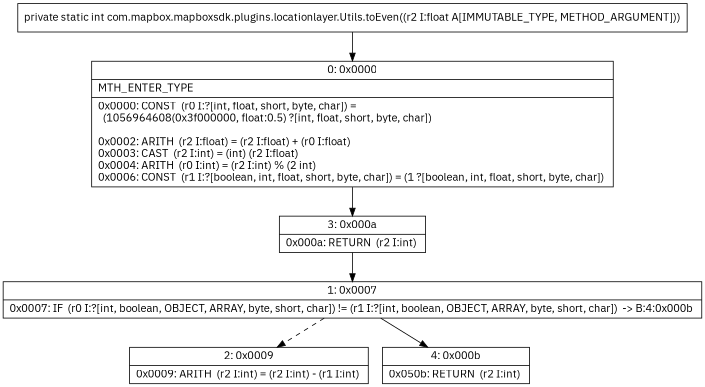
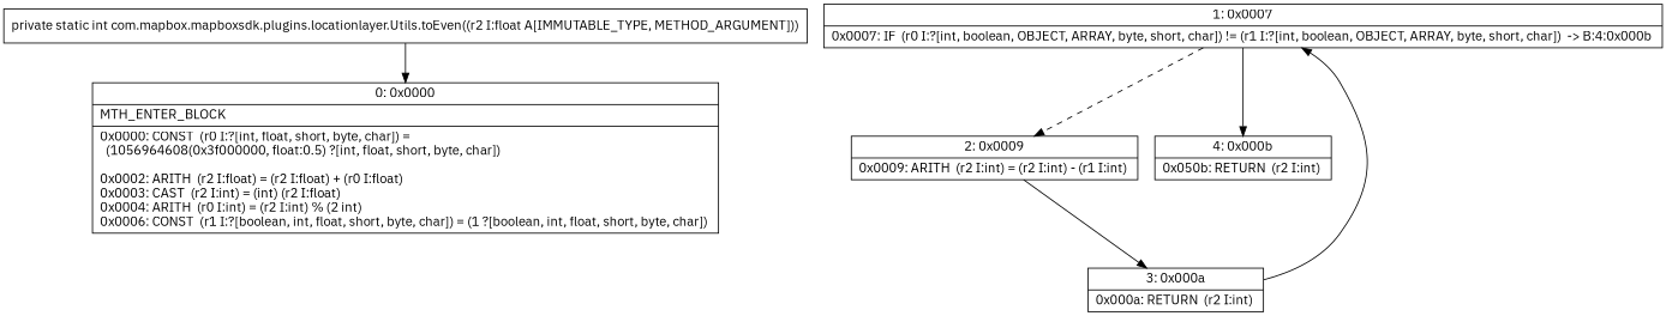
  digraph {
    fontname="IBM Plex Sans"
    node [fontname="IBM Plex Sans" shape=record]
    edge [fontname="IBM Plex Sans"]
-   n1 [label="{0\:\ 0x0000|MTH_ENTER_TYPE\l|0x0000: CONST  (r0 I:?[int, float, short, byte, char]) = \l  (1056964608(0x3f000000, float:0.5) ?[int, float, short, byte, char])\l \l0x0002: ARITH  (r2 I:float) = (r2 I:float) + (r0 I:float) \l0x0003: CAST  (r2 I:int) = (int) (r2 I:float) \l0x0004: ARITH  (r0 I:int) = (r2 I:int) % (2 int) \l0x0006: CONST  (r1 I:?[boolean, int, float, short, byte, char]) = (1 ?[boolean, int, float, short, byte, char]) \l}"]
+   n1 [label="{0\:\ 0x0000|MTH_ENTER_BLOCK\l|0x0000: CONST  (r0 I:?[int, float, short, byte, char]) = \l  (1056964608(0x3f000000, float:0.5) ?[int, float, short, byte, char])\l \l0x0002: ARITH  (r2 I:float) = (r2 I:float) + (r0 I:float) \l0x0003: CAST  (r2 I:int) = (int) (r2 I:float) \l0x0004: ARITH  (r0 I:int) = (r2 I:int) % (2 int) \l0x0006: CONST  (r1 I:?[boolean, int, float, short, byte, char]) = (1 ?[boolean, int, float, short, byte, char]) \l}"]
    n2 [label="{1\:\ 0x0007|0x0007: IF  (r0 I:?[int, boolean, OBJECT, ARRAY, byte, short, char]) != (r1 I:?[int, boolean, OBJECT, ARRAY, byte, short, char])  \-\> B:4:0x000b \l}"]
    n3 [label="{2\:\ 0x0009|0x0009: ARITH  (r2 I:int) = (r2 I:int) \- (r1 I:int) \l}"]
    n4 [label="{4\:\ 0x000b|0x050b: RETURN  (r2 I:int) \l}"]
    n5 [label="{3\:\ 0x000a|0x000a: RETURN  (r2 I:int) \l}"]
    n6 [label="{private static int com.mapbox.mapboxsdk.plugins.locationlayer.Utils.toEven((r2 I:float A[IMMUTABLE_TYPE, METHOD_ARGUMENT])) }"]
    n2 -> n3 [style=dashed]
    n2 -> n4
-   n1 -> n5
+   n3 -> n5
    n5 -> n2
    n6 -> n1
  }
